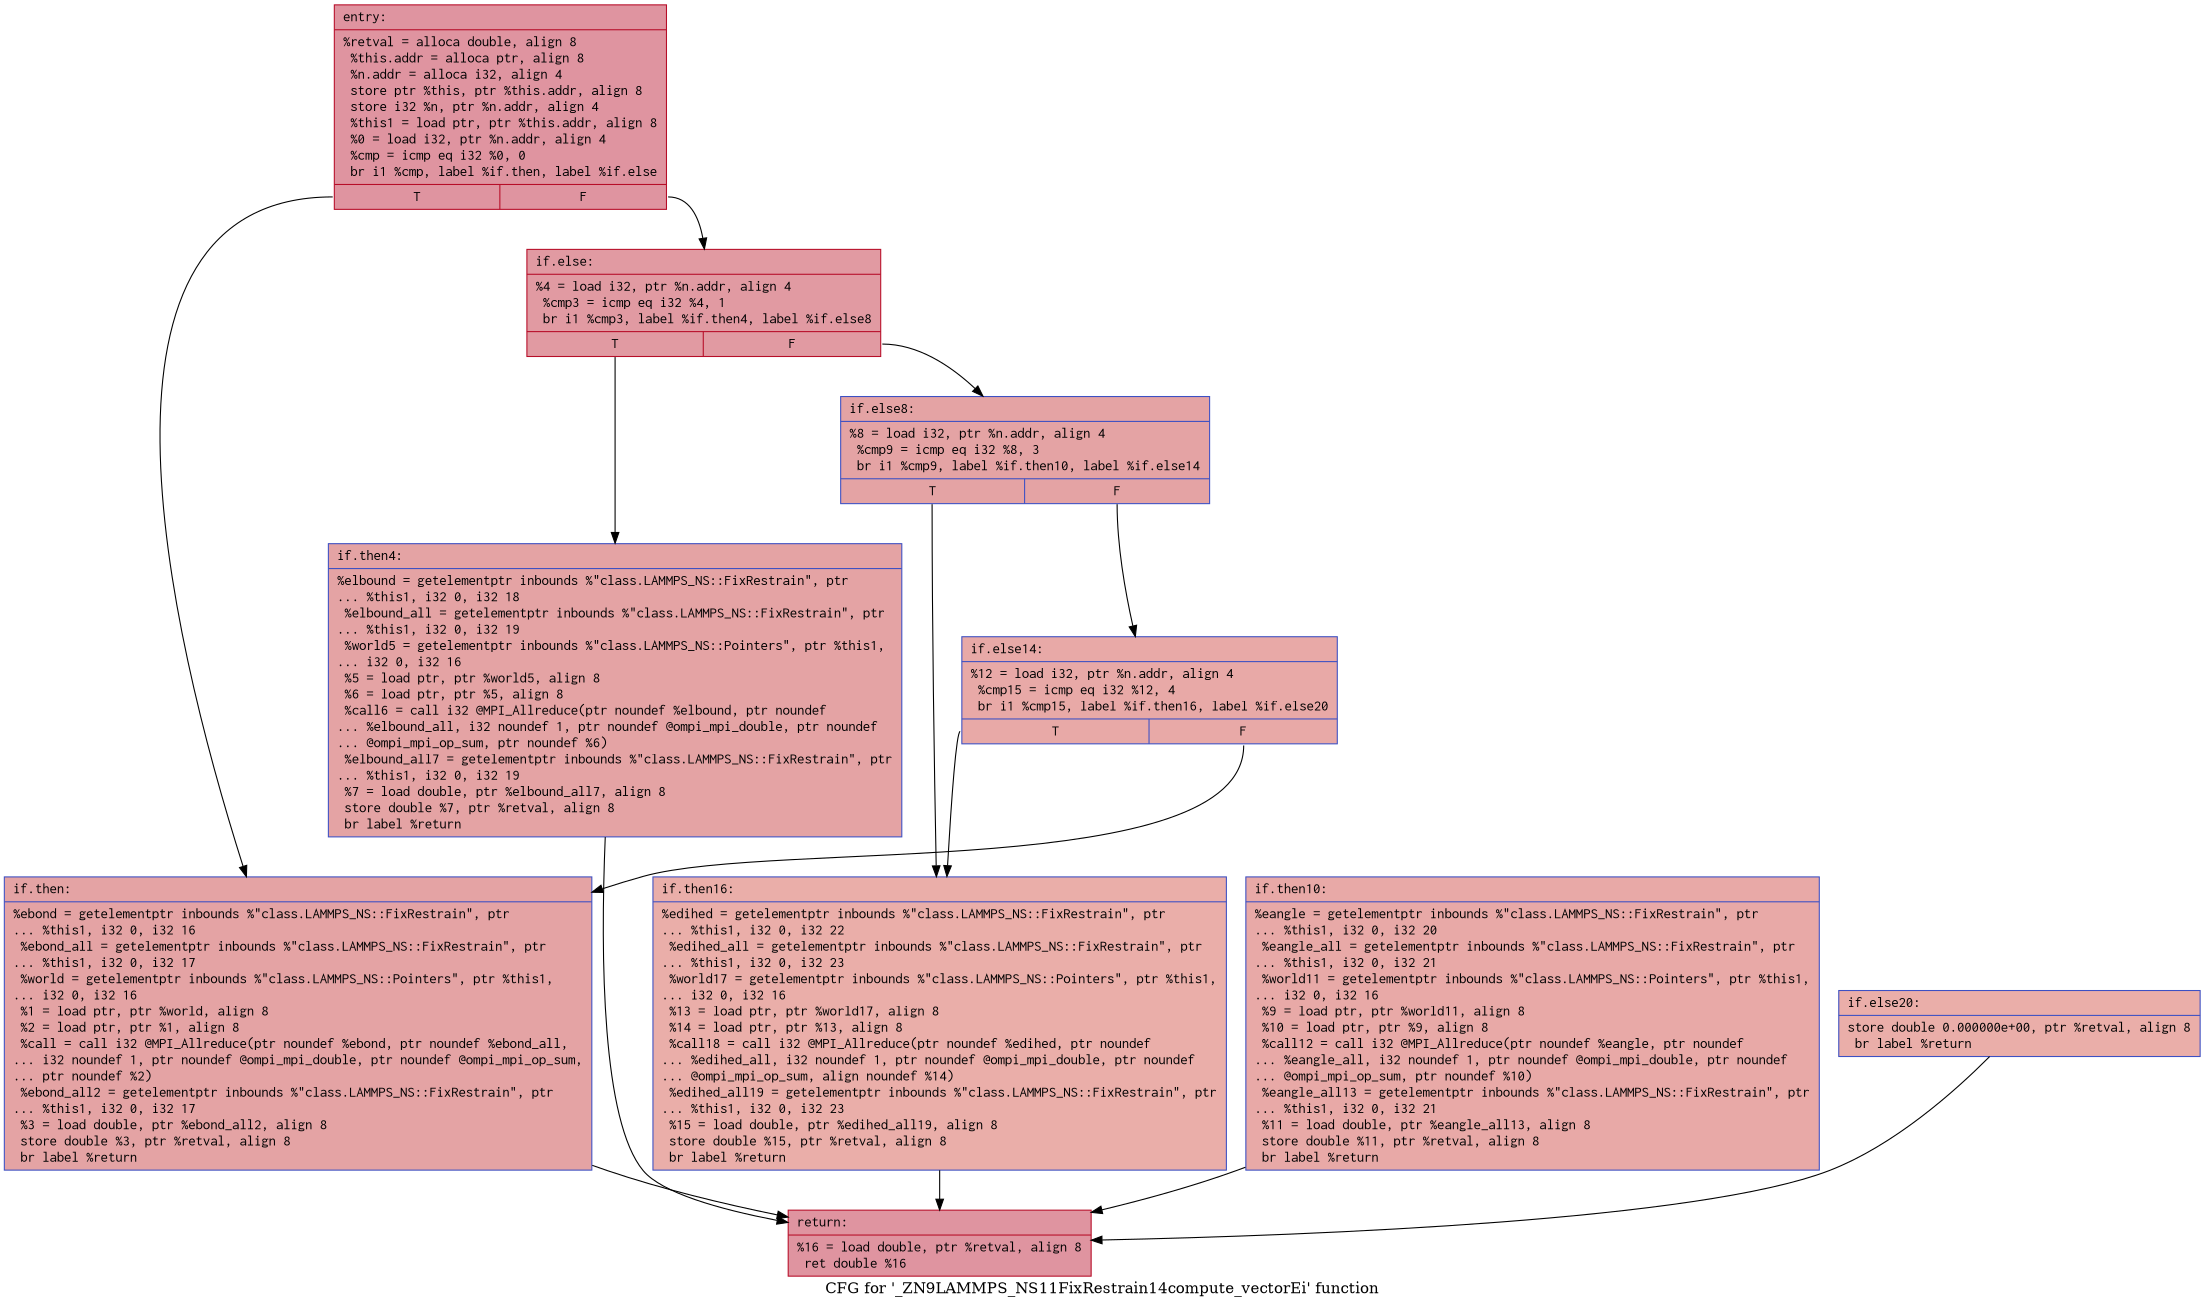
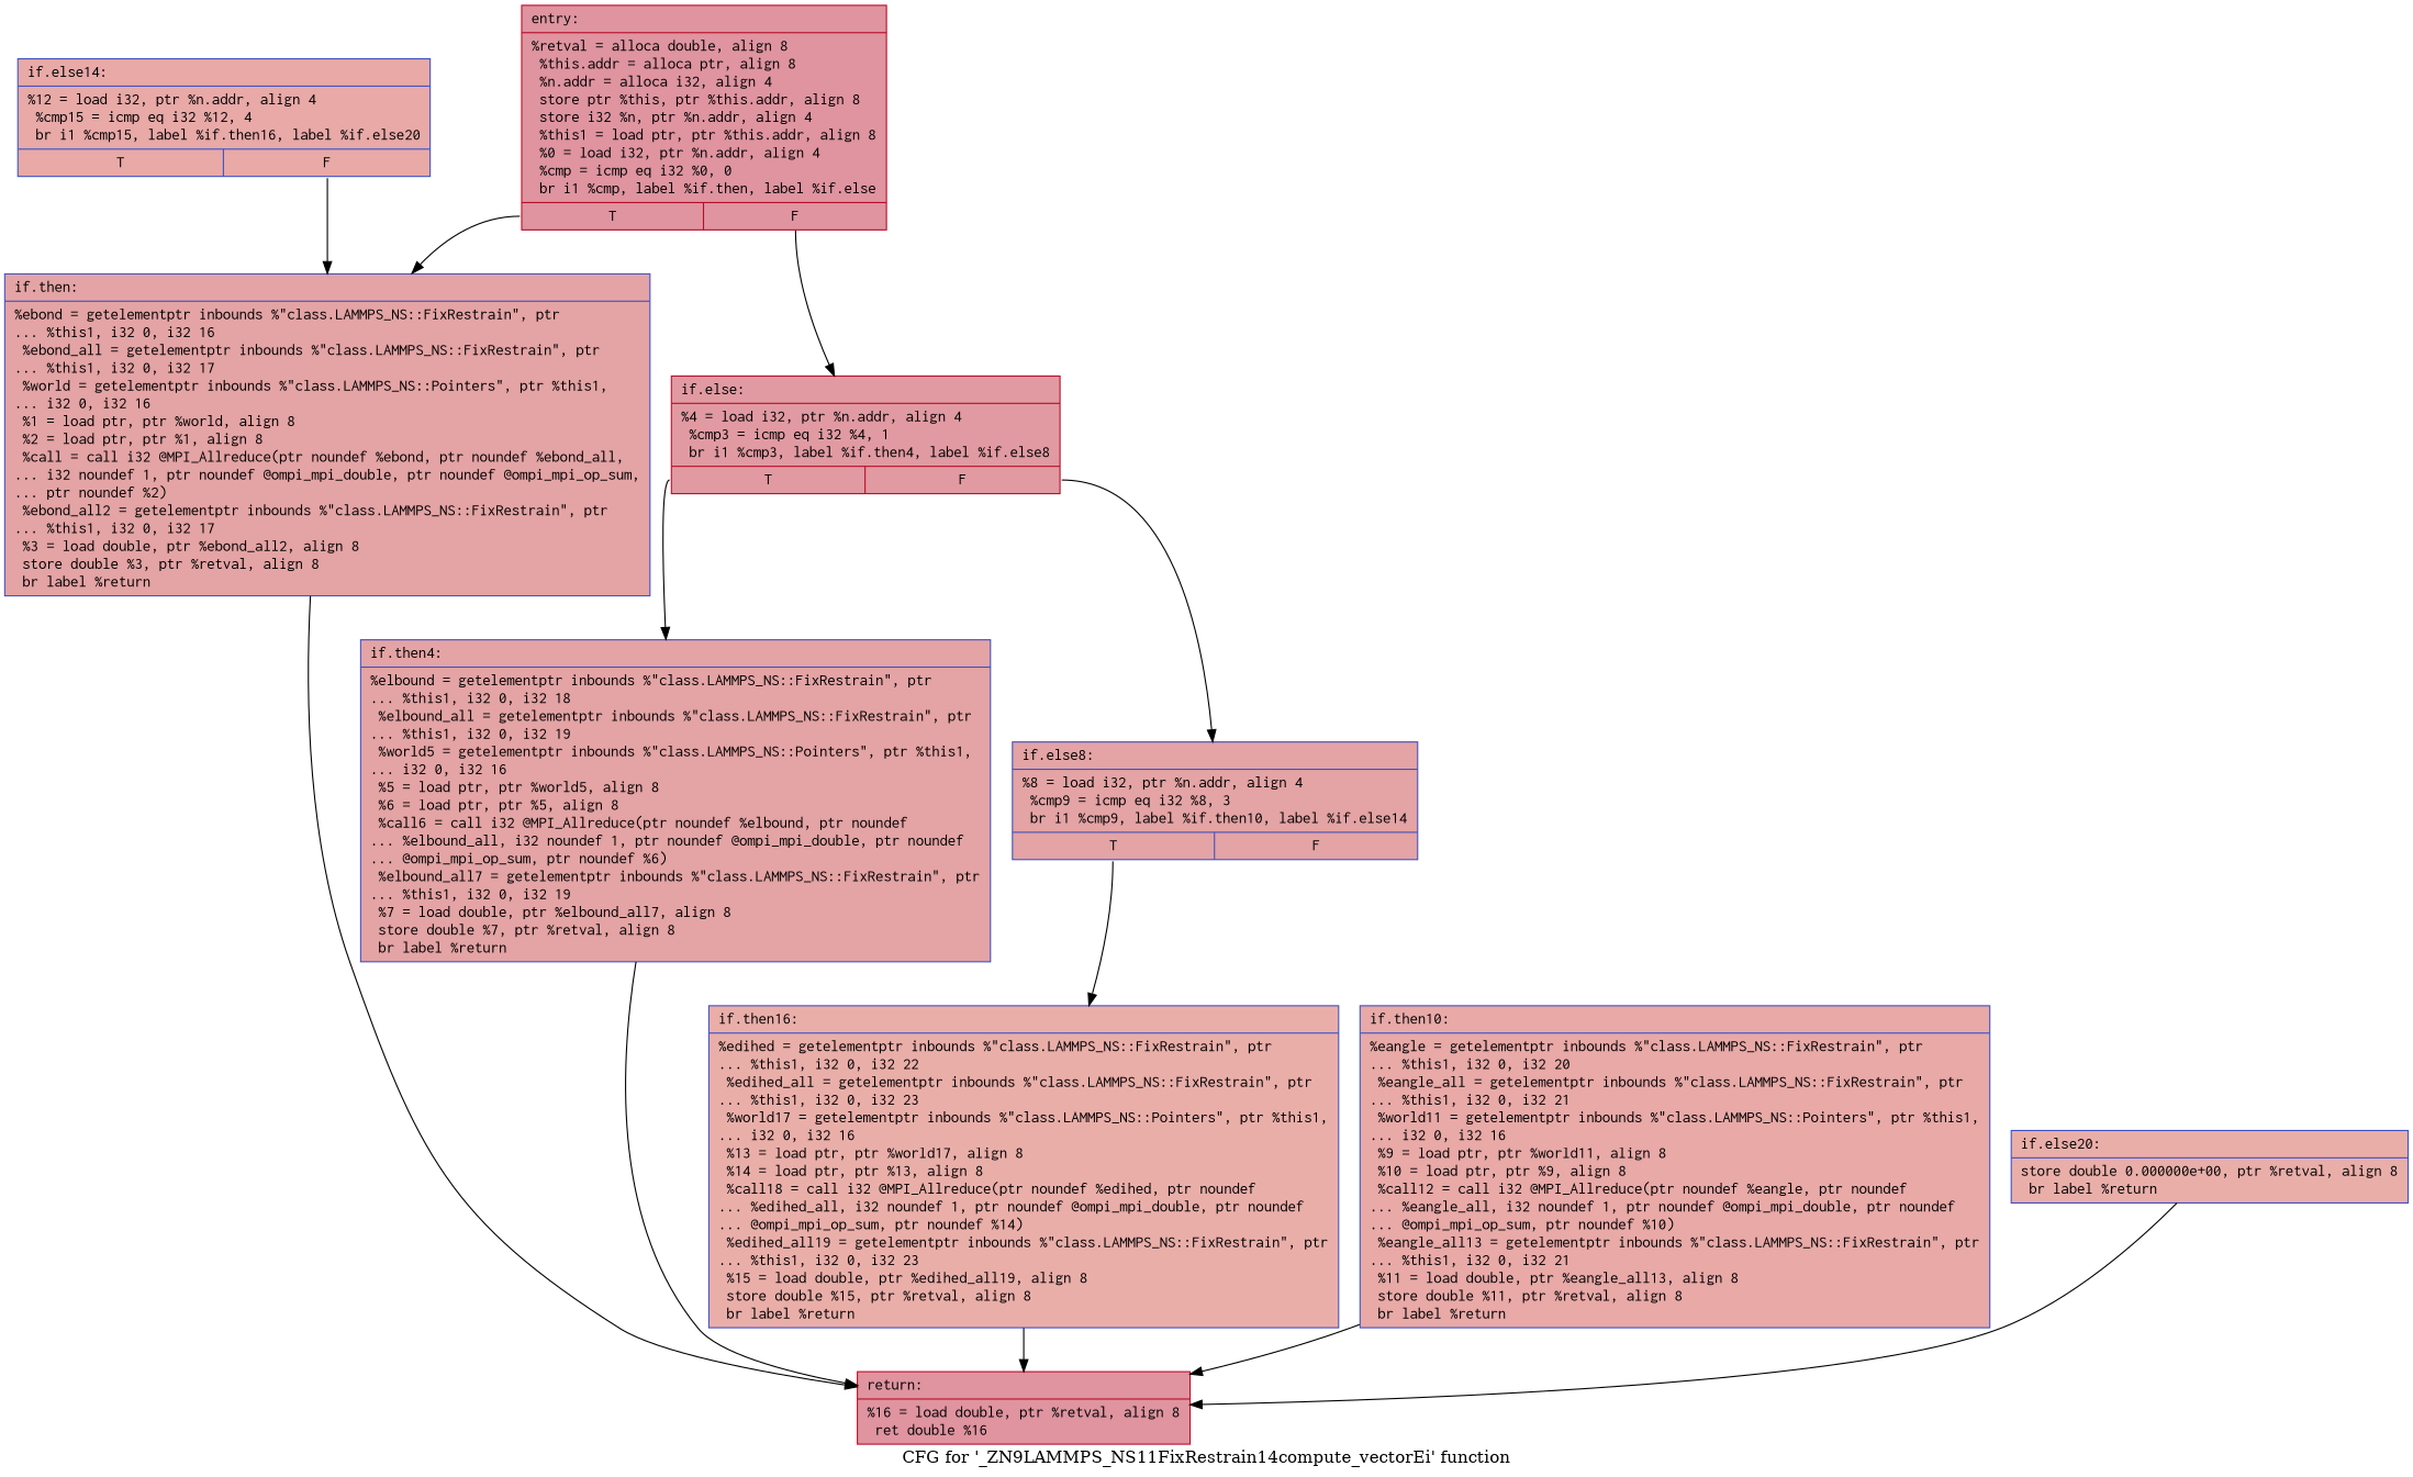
  digraph {
    label="CFG for '_ZN9LAMMPS_NS11FixRestrain14compute_vectorEi' function"
    node [color="#3d50c3ff" fillcolor="#c32e3170" fontname=Courier shape=record style=filled]
    n1 [color="#b70d28ff" fillcolor="#b70d2870" label="{entry:\l|  %retval = alloca double, align 8\l  %this.addr = alloca ptr, align 8\l  %n.addr = alloca i32, align 4\l  store ptr %this, ptr %this.addr, align 8\l  store i32 %n, ptr %n.addr, align 4\l  %this1 = load ptr, ptr %this.addr, align 8\l  %0 = load i32, ptr %n.addr, align 4\l  %cmp = icmp eq i32 %0, 0\l  br i1 %cmp, label %if.then, label %if.else\l|{<s0>T|<s1>F}}"]
    n2 [label="{if.then:\l|  %ebond = getelementptr inbounds %\"class.LAMMPS_NS::FixRestrain\", ptr\l... %this1, i32 0, i32 16\l  %ebond_all = getelementptr inbounds %\"class.LAMMPS_NS::FixRestrain\", ptr\l... %this1, i32 0, i32 17\l  %world = getelementptr inbounds %\"class.LAMMPS_NS::Pointers\", ptr %this1,\l... i32 0, i32 16\l  %1 = load ptr, ptr %world, align 8\l  %2 = load ptr, ptr %1, align 8\l  %call = call i32 @MPI_Allreduce(ptr noundef %ebond, ptr noundef %ebond_all,\l... i32 noundef 1, ptr noundef @ompi_mpi_double, ptr noundef @ompi_mpi_op_sum,\l... ptr noundef %2)\l  %ebond_all2 = getelementptr inbounds %\"class.LAMMPS_NS::FixRestrain\", ptr\l... %this1, i32 0, i32 17\l  %3 = load double, ptr %ebond_all2, align 8\l  store double %3, ptr %retval, align 8\l  br label %return\l}"]
    n3 [color="#b70d28ff" fillcolor="#bb1b2c70" label="{if.else:\l|  %4 = load i32, ptr %n.addr, align 4\l  %cmp3 = icmp eq i32 %4, 1\l  br i1 %cmp3, label %if.then4, label %if.else8\l|{<s0>T|<s1>F}}"]
    n4 [color="#b70d28ff" fillcolor="#b70d2870" label="{return:\l|  %16 = load double, ptr %retval, align 8\l  ret double %16\l}"]
    n5 [label="{if.then4:\l|  %elbound = getelementptr inbounds %\"class.LAMMPS_NS::FixRestrain\", ptr\l... %this1, i32 0, i32 18\l  %elbound_all = getelementptr inbounds %\"class.LAMMPS_NS::FixRestrain\", ptr\l... %this1, i32 0, i32 19\l  %world5 = getelementptr inbounds %\"class.LAMMPS_NS::Pointers\", ptr %this1,\l... i32 0, i32 16\l  %5 = load ptr, ptr %world5, align 8\l  %6 = load ptr, ptr %5, align 8\l  %call6 = call i32 @MPI_Allreduce(ptr noundef %elbound, ptr noundef\l... %elbound_all, i32 noundef 1, ptr noundef @ompi_mpi_double, ptr noundef\l... @ompi_mpi_op_sum, ptr noundef %6)\l  %elbound_all7 = getelementptr inbounds %\"class.LAMMPS_NS::FixRestrain\", ptr\l... %this1, i32 0, i32 19\l  %7 = load double, ptr %elbound_all7, align 8\l  store double %7, ptr %retval, align 8\l  br label %return\l}"]
    n6 [label="{if.else8:\l|  %8 = load i32, ptr %n.addr, align 4\l  %cmp9 = icmp eq i32 %8, 3\l  br i1 %cmp9, label %if.then10, label %if.else14\l|{<s0>T|<s1>F}}"]
    n7 [fillcolor="#ca3b3770" label="{if.else14:\l|  %12 = load i32, ptr %n.addr, align 4\l  %cmp15 = icmp eq i32 %12, 4\l  br i1 %cmp15, label %if.then16, label %if.else20\l|{<s0>T|<s1>F}}"]
-   n8 [fillcolor="#d0473d70" label="{if.then16:\l|  %edihed = getelementptr inbounds %\"class.LAMMPS_NS::FixRestrain\", ptr\l... %this1, i32 0, i32 22\l  %edihed_all = getelementptr inbounds %\"class.LAMMPS_NS::FixRestrain\", ptr\l... %this1, i32 0, i32 23\l  %world17 = getelementptr inbounds %\"class.LAMMPS_NS::Pointers\", ptr %this1,\l... i32 0, i32 16\l  %13 = load ptr, ptr %world17, align 8\l  %14 = load ptr, ptr %13, align 8\l  %call18 = call i32 @MPI_Allreduce(ptr noundef %edihed, ptr noundef\l... %edihed_all, i32 noundef 1, ptr noundef @ompi_mpi_double, ptr noundef\l... @ompi_mpi_op_sum, align noundef %14)\l  %edihed_all19 = getelementptr inbounds %\"class.LAMMPS_NS::FixRestrain\", ptr\l... %this1, i32 0, i32 23\l  %15 = load double, ptr %edihed_all19, align 8\l  store double %15, ptr %retval, align 8\l  br label %return\l}"]
+   n8 [fillcolor="#d0473d70" label="{if.then16:\l|  %edihed = getelementptr inbounds %\"class.LAMMPS_NS::FixRestrain\", ptr\l... %this1, i32 0, i32 22\l  %edihed_all = getelementptr inbounds %\"class.LAMMPS_NS::FixRestrain\", ptr\l... %this1, i32 0, i32 23\l  %world17 = getelementptr inbounds %\"class.LAMMPS_NS::Pointers\", ptr %this1,\l... i32 0, i32 16\l  %13 = load ptr, ptr %world17, align 8\l  %14 = load ptr, ptr %13, align 8\l  %call18 = call i32 @MPI_Allreduce(ptr noundef %edihed, ptr noundef\l... %edihed_all, i32 noundef 1, ptr noundef @ompi_mpi_double, ptr noundef\l... @ompi_mpi_op_sum, ptr noundef %14)\l  %edihed_all19 = getelementptr inbounds %\"class.LAMMPS_NS::FixRestrain\", ptr\l... %this1, i32 0, i32 23\l  %15 = load double, ptr %edihed_all19, align 8\l  store double %15, ptr %retval, align 8\l  br label %return\l}"]
    n9 [fillcolor="#ca3b3770" label="{if.then10:\l|  %eangle = getelementptr inbounds %\"class.LAMMPS_NS::FixRestrain\", ptr\l... %this1, i32 0, i32 20\l  %eangle_all = getelementptr inbounds %\"class.LAMMPS_NS::FixRestrain\", ptr\l... %this1, i32 0, i32 21\l  %world11 = getelementptr inbounds %\"class.LAMMPS_NS::Pointers\", ptr %this1,\l... i32 0, i32 16\l  %9 = load ptr, ptr %world11, align 8\l  %10 = load ptr, ptr %9, align 8\l  %call12 = call i32 @MPI_Allreduce(ptr noundef %eangle, ptr noundef\l... %eangle_all, i32 noundef 1, ptr noundef @ompi_mpi_double, ptr noundef\l... @ompi_mpi_op_sum, ptr noundef %10)\l  %eangle_all13 = getelementptr inbounds %\"class.LAMMPS_NS::FixRestrain\", ptr\l... %this1, i32 0, i32 21\l  %11 = load double, ptr %eangle_all13, align 8\l  store double %11, ptr %retval, align 8\l  br label %return\l}"]
    n10 [fillcolor="#d0473d70" label="{if.else20:\l|  store double 0.000000e+00, ptr %retval, align 8\l  br label %return\l}"]
    n1 -> n2 [tailport=s0]
    n1 -> n3 [tailport=s1]
    n2 -> n4
    n3 -> n5 [tailport=s0]
    n3 -> n6 [tailport=s1]
    n5 -> n4
-   n6 -> n7 [tailport=s1]
    n6 -> n8 [tailport=s0]
    n7 -> n2 [tailport=s1]
-   n7 -> n8 [tailport=s0]
    n8 -> n4
    n9 -> n4
    n10 -> n4
  }
